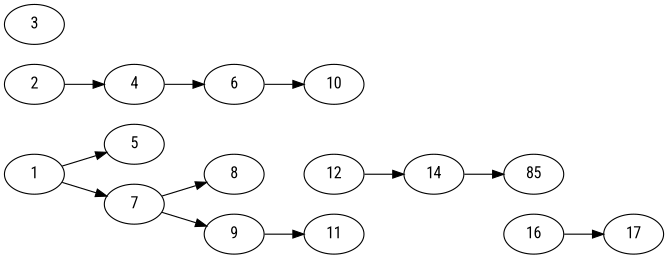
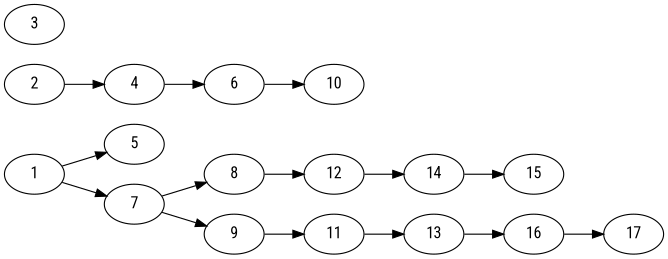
  digraph {
    fontname="Roboto Condensed"
    rankdir=LR
    node [alpha=0.06 fontname="Roboto Condensed"]
    edge [fontname="Roboto Condensed"]
    1 [alpha=0.11 expect_size=2455806465277952000]
    5 [expect_size=96331637844472]
    7 [alpha=0.08 expect_size=74620671606390784]
    8 [alpha=0.08 expect_size=260099192861965]
    9 [alpha=0.12 expect_size=2951916057264128000]
    2 [alpha=0.09 expect_size=2190787221970223104]
    4 [expect_size=391447282155265]
    6 [alpha=0.12 expect_size=2926899953139712000]
    10 [alpha=0.08 expect_size=26183118467210116]
    3 [alpha=0.15 expect_size=14629716539038026]
    12 [alpha=0.19 expect_size=294139066904496]
    11 [expect_size=15214682108611262]
    14 [expect_size=718564717226517]
-   15 [alpha=0.19 expect_size=7436394649715138 label=85]
+   13 [alpha=0.19 expect_size=378073932841579]
+   15 [alpha=0.19 expect_size=7436394649715138]
    16 [alpha=0.03 expect_size=7159832534182403]
    17 [alpha=0.07 expect_size=1066290910976802816]
    1 -> 5
    1 -> 7
    7 -> 8
    7 -> 9
+   8 -> 12
    9 -> 11
    2 -> 4
    4 -> 6
    6 -> 10
    12 -> 14
+   11 -> 13
    14 -> 15
+   13 -> 16
    16 -> 17
  }
